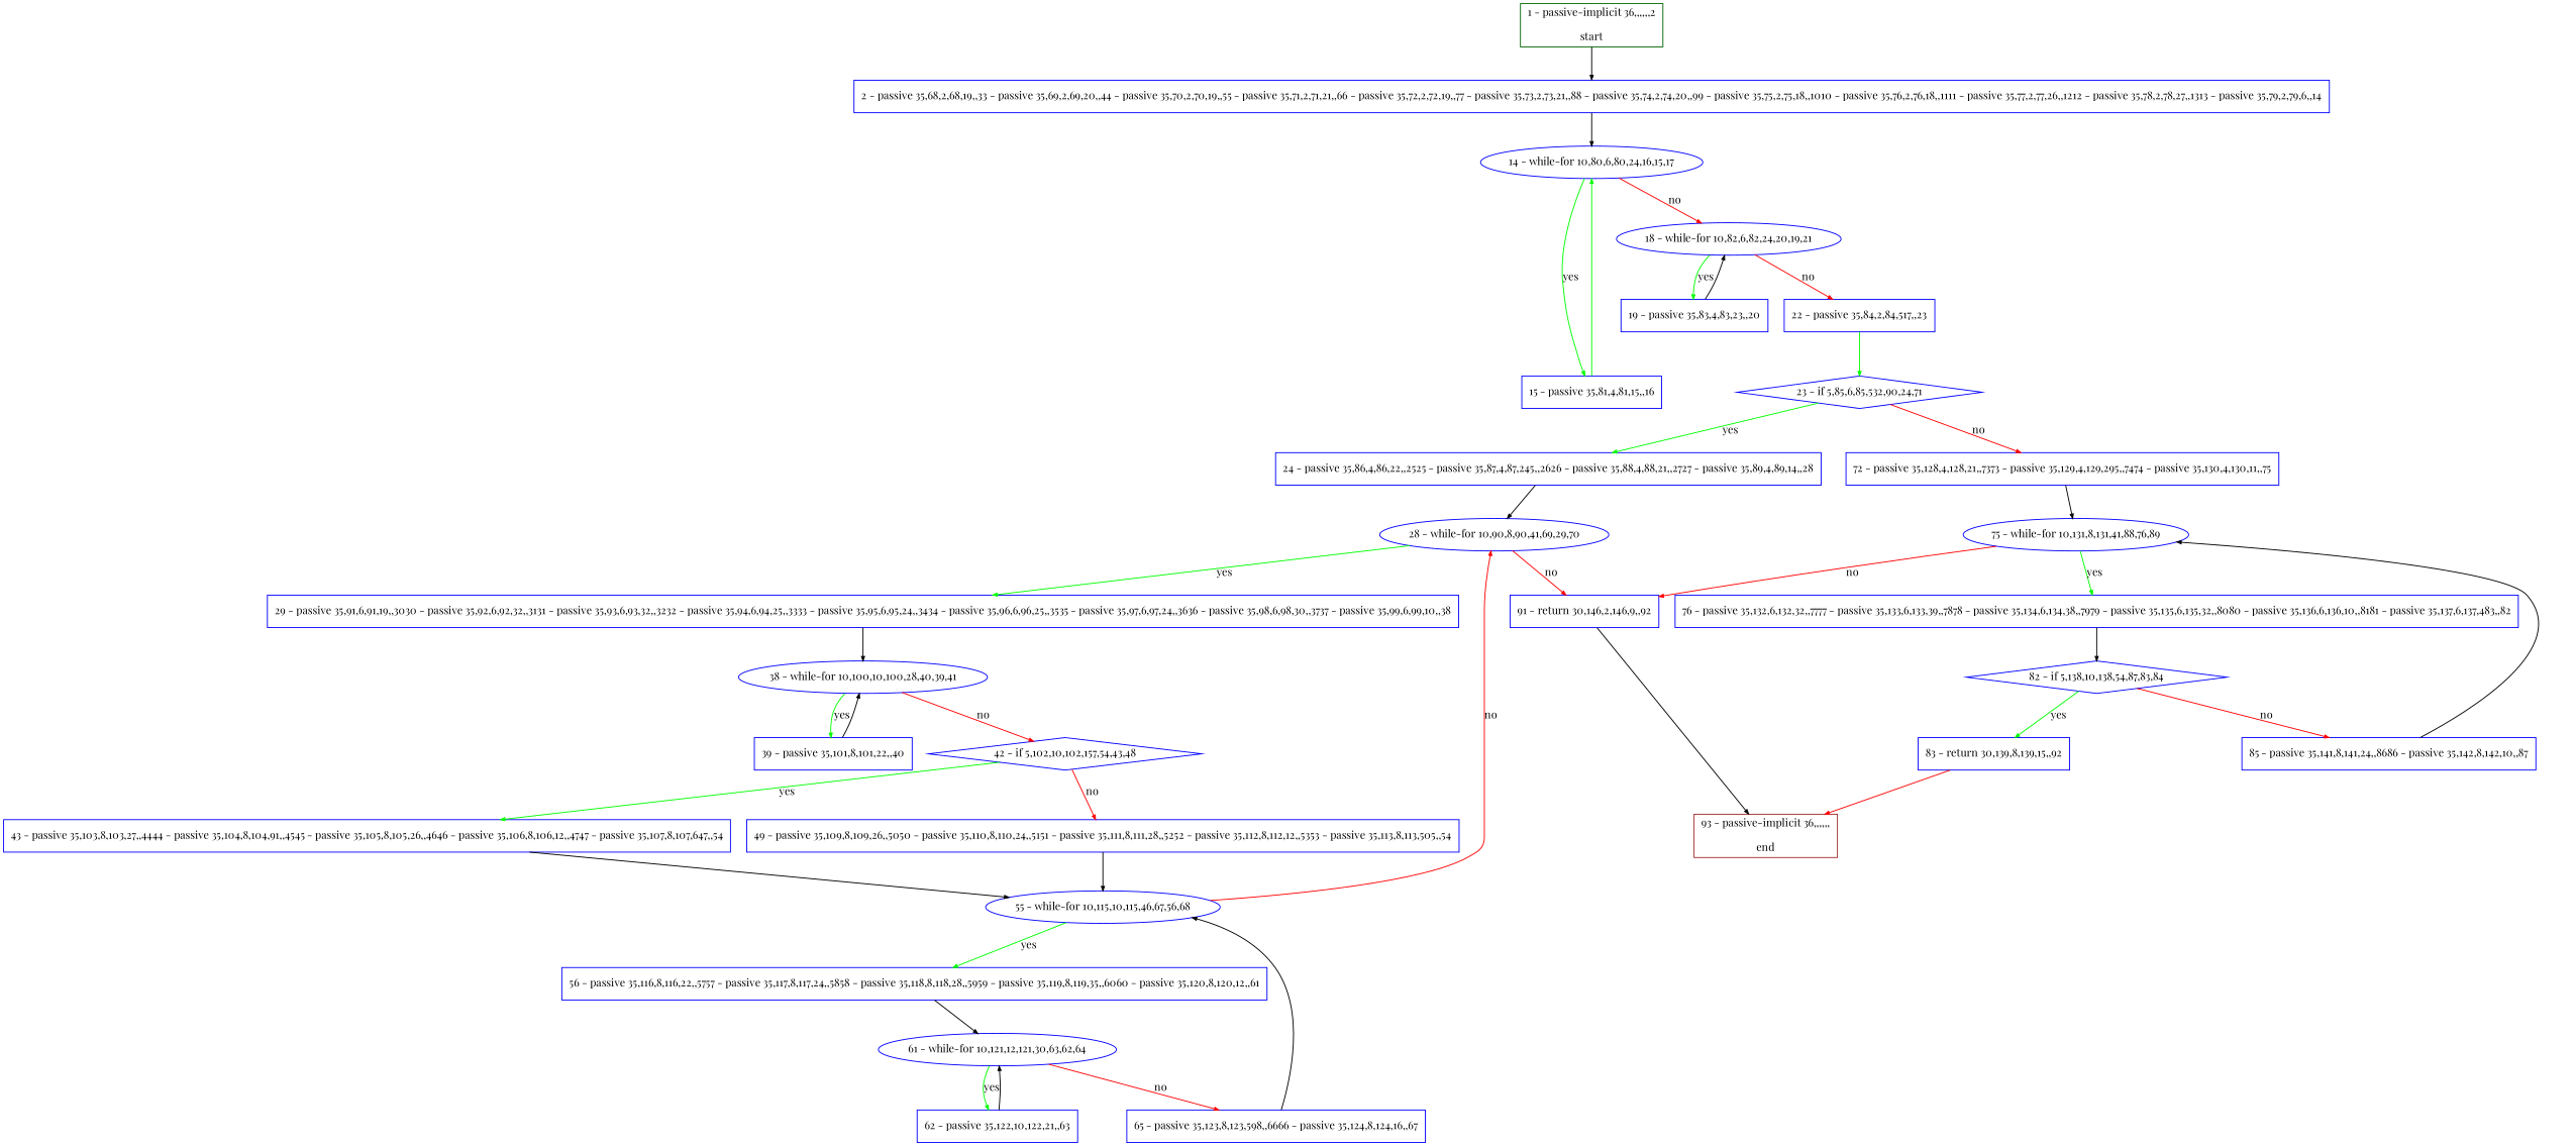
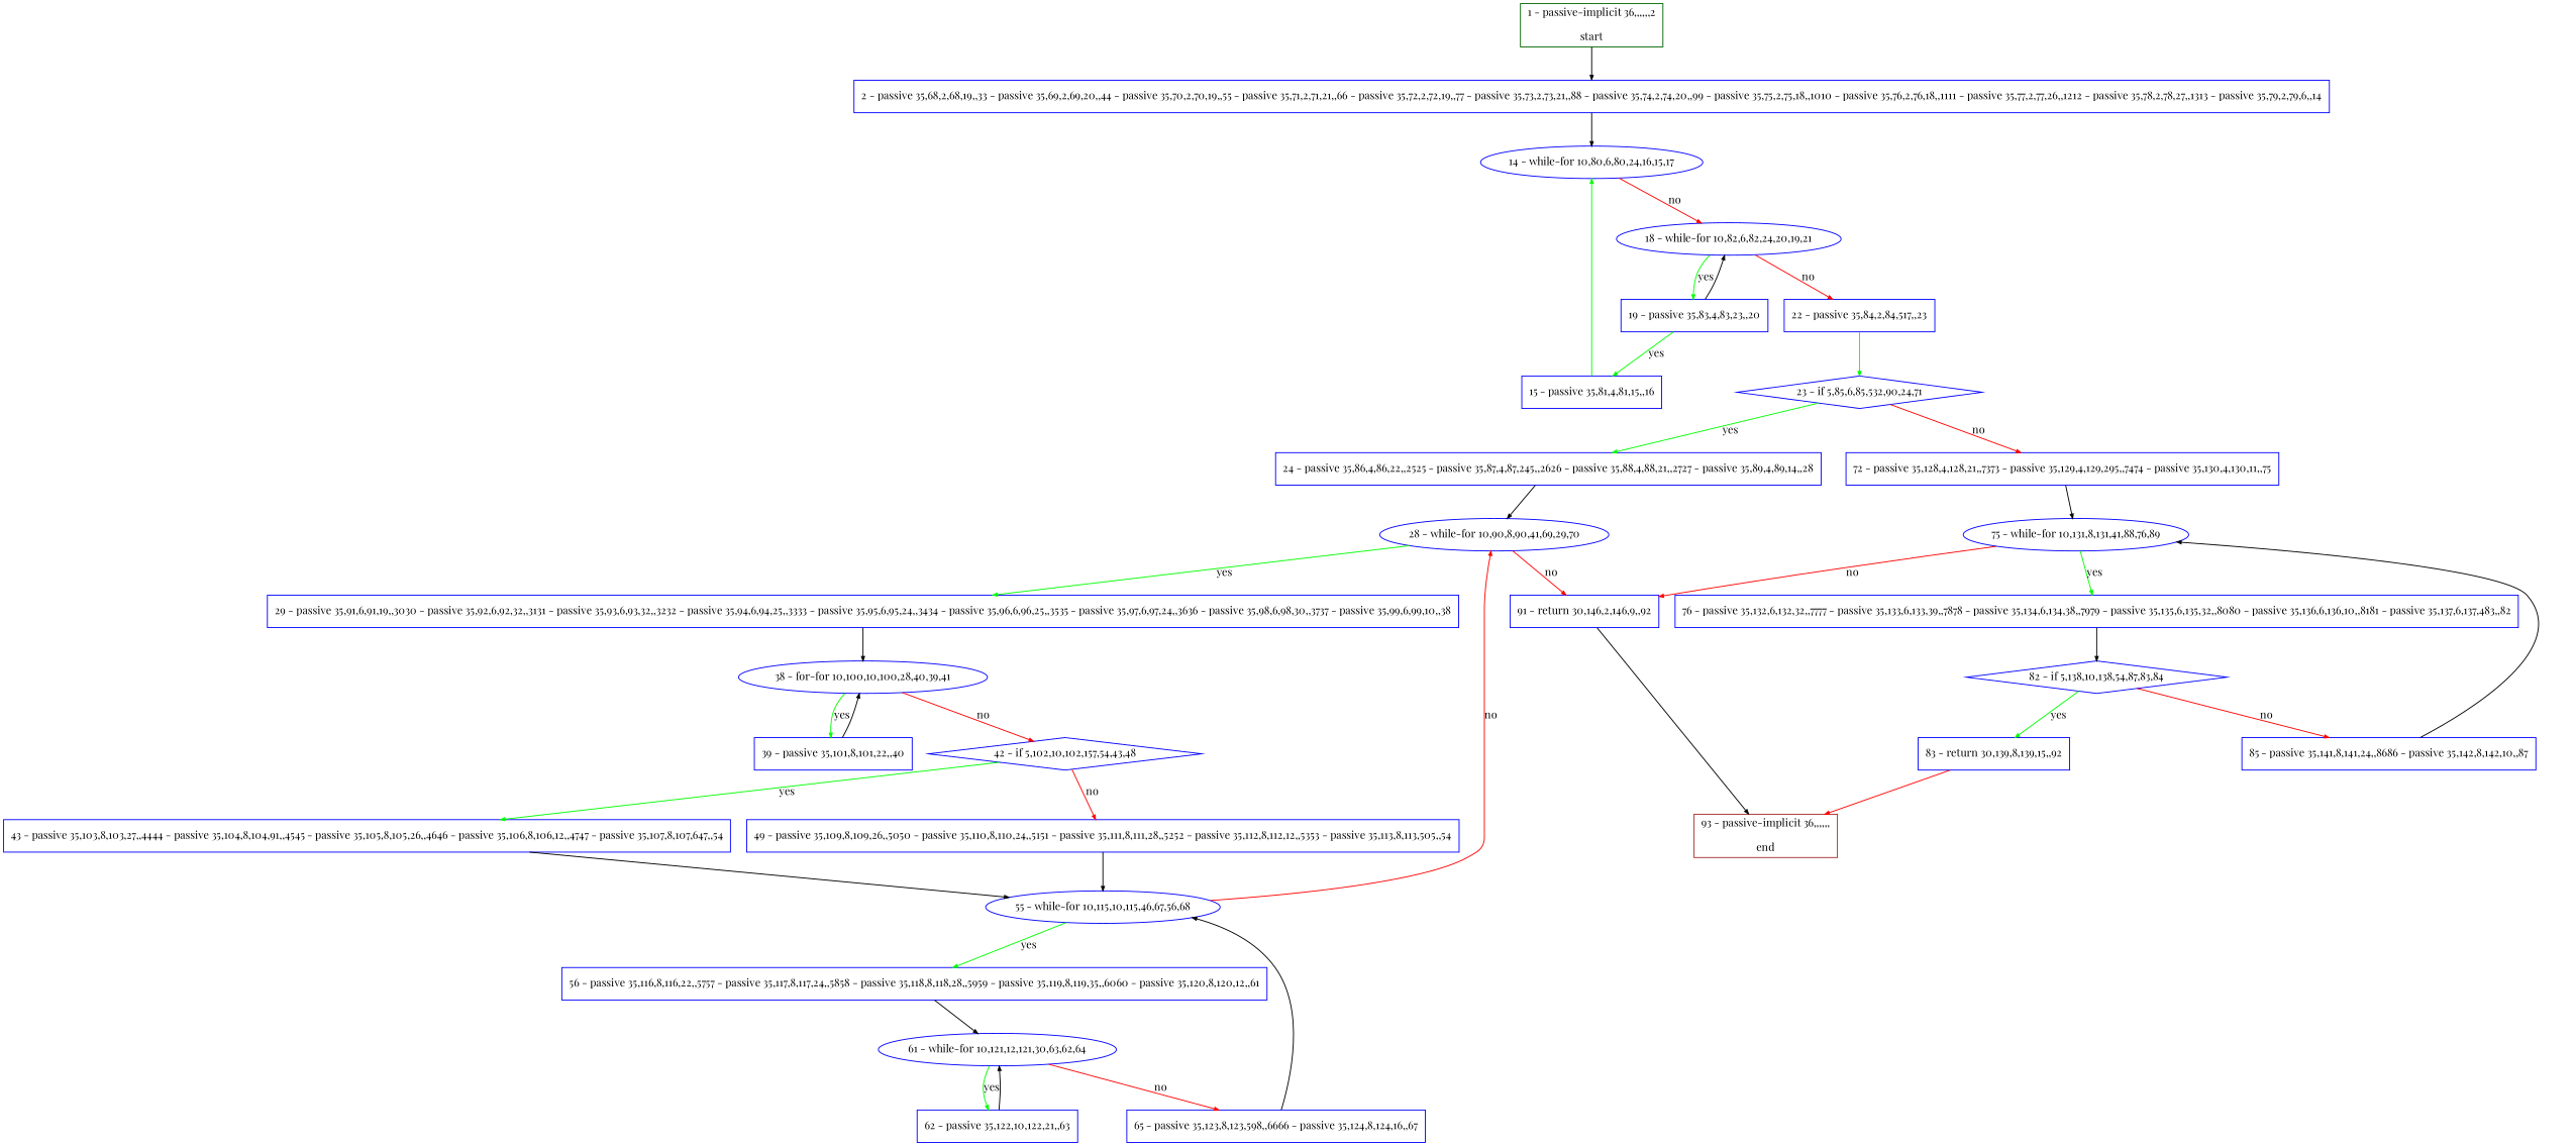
  digraph {
    bgcolor=white
    compound=true
    fillcolor="#FFFFCC"
    fontname="Playfair Display"
    fontsize=12
    pack=true
    packmode=clust
    style="rounded,filled"
    node [color="#0000ff" compound=true fillcolor="#ffffff" fixedsize=false fontname="Playfair Display" fontsize=12 node_initialized=no shape=box style=filled]
    edge [arrowhead=normal arrowsize=0.5 arrowtail=none color="#000000" compound=true dir=forward fontcolor=black fontname="Playfair Display" fontsize=12]
    n1 [label="2 - passive 35,68,2,68,19,,33 - passive 35,69,2,69,20,,44 - passive 35,70,2,70,19,,55 - passive 35,71,2,71,21,,66 - passive 35,72,2,72,19,,77 - passive 35,73,2,73,21,,88 - passive 35,74,2,74,20,,99 - passive 35,75,2,75,18,,1010 - passive 35,76,2,76,18,,1111 - passive 35,77,2,77,26,,1212 - passive 35,78,2,78,27,,1313 - passive 35,79,2,79,6,,14"]
    n2 [label="14 - while-for 10,80,6,80,24,16,15,17" shape=oval]
    n3 [label="15 - passive 35,81,4,81,15,,16"]
    n4 [label="18 - while-for 10,82,6,82,24,20,19,21" shape=oval]
    n5 [color="#006400" label="1 - passive-implicit 36,,,,,,2\n\nstart"]
    n6 [label="19 - passive 35,83,4,83,23,,20"]
    n7 [label="22 - passive 35,84,2,84,517,,23"]
    n8 [label="23 - if 5,85,6,85,532,90,24,71" shape=diamond]
    n9 [label="24 - passive 35,86,4,86,22,,2525 - passive 35,87,4,87,245,,2626 - passive 35,88,4,88,21,,2727 - passive 35,89,4,89,14,,28"]
    n10 [label="72 - passive 35,128,4,128,21,,7373 - passive 35,129,4,129,295,,7474 - passive 35,130,4,130,11,,75"]
    n11 [label="28 - while-for 10,90,8,90,41,69,29,70" shape=oval]
    n12 [label="75 - while-for 10,131,8,131,41,88,76,89" shape=oval]
    n13 [label="29 - passive 35,91,6,91,19,,3030 - passive 35,92,6,92,32,,3131 - passive 35,93,6,93,32,,3232 - passive 35,94,6,94,25,,3333 - passive 35,95,6,95,24,,3434 - passive 35,96,6,96,25,,3535 - passive 35,97,6,97,24,,3636 - passive 35,98,6,98,30,,3737 - passive 35,99,6,99,10,,38"]
    n14 [label="91 - return 30,146,2,146,9,,92"]
    n15 [label="76 - passive 35,132,6,132,32,,7777 - passive 35,133,6,133,39,,7878 - passive 35,134,6,134,38,,7979 - passive 35,135,6,135,32,,8080 - passive 35,136,6,136,10,,8181 - passive 35,137,6,137,483,,82"]
-   n16 [label="38 - while-for 10,100,10,100,28,40,39,41" shape=oval]
+   n16 [label="38 - for-for 10,100,10,100,28,40,39,41" shape=oval]
    n17 [color="#a52a2a" label="93 - passive-implicit 36,,,,,,\n\nend"]
    n18 [label="39 - passive 35,101,8,101,22,,40"]
    n19 [label="42 - if 5,102,10,102,157,54,43,48" shape=diamond]
    n20 [label="43 - passive 35,103,8,103,27,,4444 - passive 35,104,8,104,91,,4545 - passive 35,105,8,105,26,,4646 - passive 35,106,8,106,12,,4747 - passive 35,107,8,107,647,,54"]
    n21 [label="49 - passive 35,109,8,109,26,,5050 - passive 35,110,8,110,24,,5151 - passive 35,111,8,111,28,,5252 - passive 35,112,8,112,12,,5353 - passive 35,113,8,113,505,,54"]
    n22 [label="55 - while-for 10,115,10,115,46,67,56,68" shape=oval]
    n23 [label="56 - passive 35,116,8,116,22,,5757 - passive 35,117,8,117,24,,5858 - passive 35,118,8,118,28,,5959 - passive 35,119,8,119,35,,6060 - passive 35,120,8,120,12,,61"]
    n24 [label="61 - while-for 10,121,12,121,30,63,62,64" shape=oval]
    n25 [label="62 - passive 35,122,10,122,21,,63"]
    n26 [label="65 - passive 35,123,8,123,598,,6666 - passive 35,124,8,124,16,,67"]
    n27 [label="82 - if 5,138,10,138,54,87,83,84" shape=diamond]
    n28 [label="83 - return 30,139,8,139,15,,92"]
    n29 [label="85 - passive 35,141,8,141,24,,8686 - passive 35,142,8,142,10,,87"]
    n1 -> n2
-   n2 -> n3 [color="#00ff00" label=yes]
+   n6 -> n3 [color="#00ff00" label=yes]
    n2 -> n4 [color="#ff0000" label=no]
    n3 -> n2 [color="#00ff00"]
    n4 -> n6 [color="#00ff00" label=yes]
    n4 -> n7 [color="#ff0000" label=no]
    n5 -> n1
    n6 -> n4
    n7 -> n8 [color="#00ff00"]
    n8 -> n9 [color="#00ff00" label=yes]
    n8 -> n10 [color="#ff0000" label=no]
    n9 -> n11
    n10 -> n12
    n11 -> n13 [color="#00ff00" label=yes]
    n11 -> n14 [color="#ff0000" label=no]
    n12 -> n14 [color="#ff0000" label=no]
    n12 -> n15 [color="#00ff00" label=yes]
    n13 -> n16
    n14 -> n17
    n15 -> n27
    n16 -> n18 [color="#00ff00" label=yes]
    n16 -> n19 [color="#ff0000" label=no]
    n18 -> n16
    n19 -> n20 [color="#00ff00" label=yes]
    n19 -> n21 [color="#ff0000" label=no]
    n20 -> n22
    n21 -> n22
    n22 -> n11 [color="#ff0000" label=no]
    n22 -> n23 [color="#00ff00" label=yes]
    n23 -> n24
    n24 -> n25 [color="#00ff00" label=yes]
    n24 -> n26 [color="#ff0000" label=no]
    n25 -> n24
    n26 -> n22
    n27 -> n28 [color="#00ff00" label=yes]
    n27 -> n29 [color="#ff0000" label=no]
    n28 -> n17 [color="#ff0000"]
    n29 -> n12
  }
